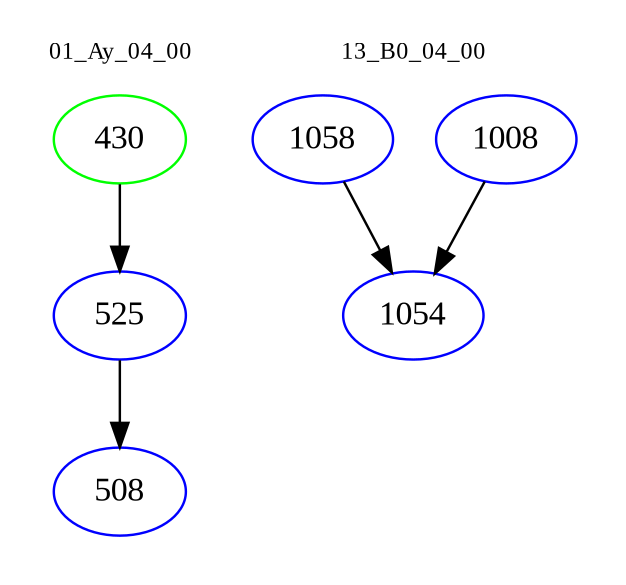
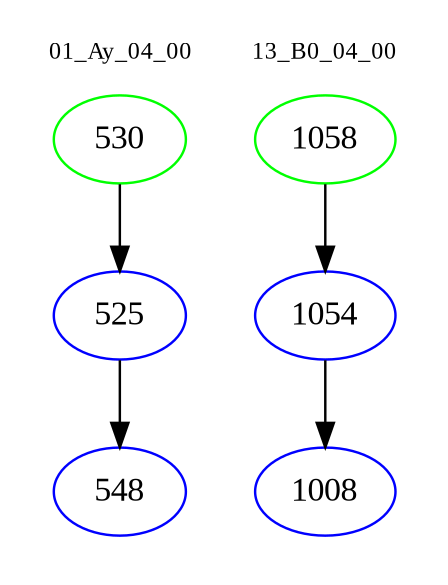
  digraph {
    fontname="Liberation Serif"
    node [color=blue fontname="Liberation Serif"]
    edge [color=black fontname="Liberation Serif"]
    n1 [label=525]
-   n2 [color=green label=430]
-   n3 [label=508]
+   n2 [color=green label=530]
+   n3 [label=548]
    n4 [label=1054]
    n5 [label=1008]
-   n6 [label=1058]
+   n6 [color=green label=1058]
    subgraph cluster_1 {
      color=white
      fontsize=10
      label="01_Ay_04_00"
      n1
      n2
      n3
    }
    subgraph cluster_2 {
      color=white
      fontsize=10
      label="13_B0_04_00"
      n4
      n5
      n6
    }
    n1 -> n3
    n2 -> n1
-   n5 -> n4
+   n4 -> n5
    n6 -> n4
  }
